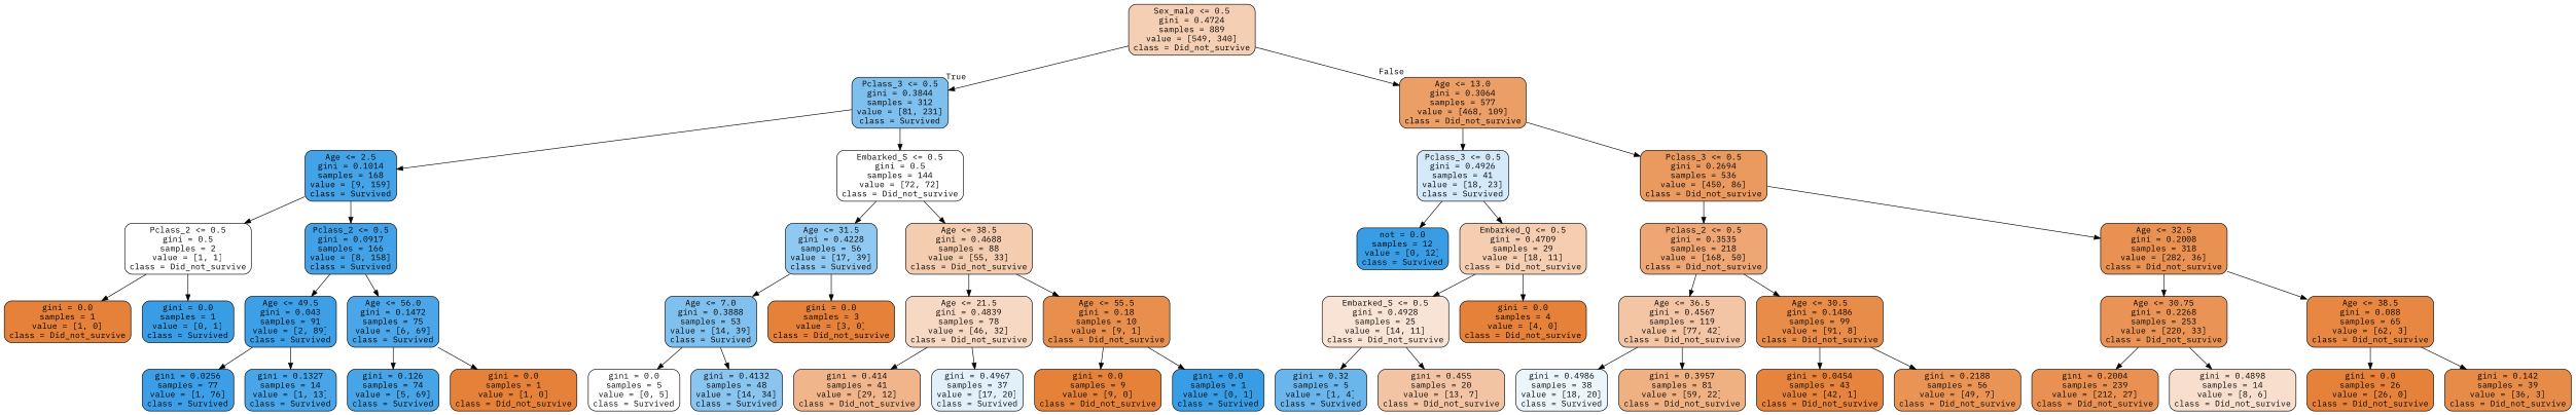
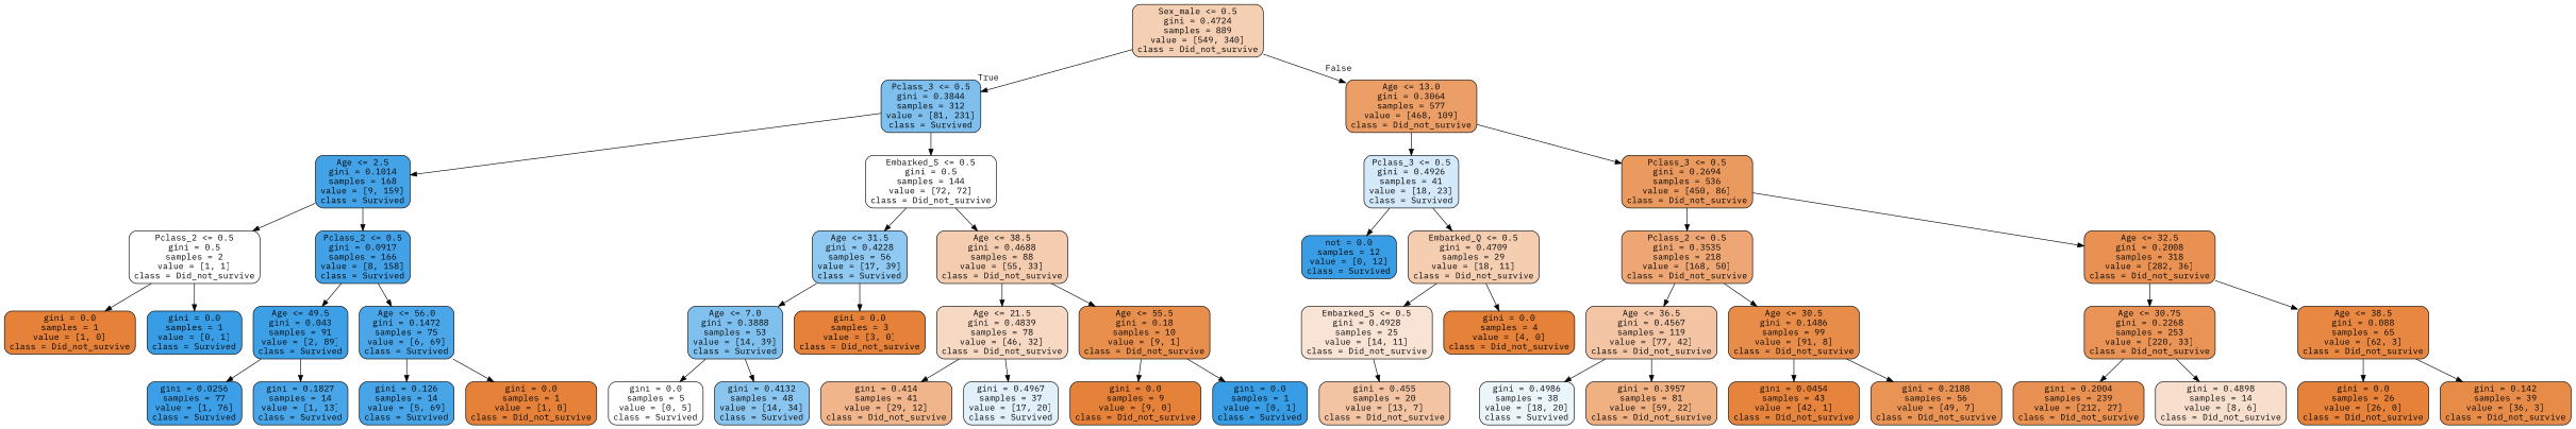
  digraph {
    fontname="IBM Plex Mono"
    node [color=black fillcolor="#e58139ff" fontname="IBM Plex Mono" shape=box style="filled, rounded"]
    edge [fontname="IBM Plex Mono"]
    n1 [fillcolor="#e5813961" label="Sex_male <= 0.5\ngini = 0.4724\nsamples = 889\nvalue = [549, 340]\nclass = Did_not_survive"]
    n2 [fillcolor="#399de5a6" label="Pclass_3 <= 0.5\ngini = 0.3844\nsamples = 312\nvalue = [81, 231]\nclass = Survived"]
    n3 [fillcolor="#e58139c4" label="Age <= 13.0\ngini = 0.3064\nsamples = 577\nvalue = [468, 109]\nclass = Did_not_survive"]
    n4 [fillcolor="#399de5f1" label="Age <= 2.5\ngini = 0.1014\nsamples = 168\nvalue = [9, 159]\nclass = Survived"]
    n5 [fillcolor="#e5813900" label="Embarked_S <= 0.5\ngini = 0.5\nsamples = 144\nvalue = [72, 72]\nclass = Did_not_survive"]
    n6 [fillcolor="#399de537" label="Pclass_3 <= 0.5\ngini = 0.4926\nsamples = 41\nvalue = [18, 23]\nclass = Survived"]
    n7 [fillcolor="#e58139ce" label="Pclass_3 <= 0.5\ngini = 0.2694\nsamples = 536\nvalue = [450, 86]\nclass = Did_not_survive"]
    n8 [fillcolor="#e5813900" label="Pclass_2 <= 0.5\ngini = 0.5\nsamples = 2\nvalue = [1, 1]\nclass = Did_not_survive"]
    n9 [fillcolor="#399de5f2" label="Pclass_2 <= 0.5\ngini = 0.0917\nsamples = 166\nvalue = [8, 158]\nclass = Survived"]
    n10 [fillcolor="#399de590" label="Age <= 31.5\ngini = 0.4228\nsamples = 56\nvalue = [17, 39]\nclass = Survived"]
    n11 [fillcolor="#e5813966" label="Age <= 38.5\ngini = 0.4688\nsamples = 88\nvalue = [55, 33]\nclass = Did_not_survive"]
    n12 [label="gini = 0.0\nsamples = 1\nvalue = [1, 0]\nclass = Did_not_survive"]
    n13 [fillcolor="#399de5ff" label="gini = 0.0\nsamples = 1\nvalue = [0, 1]\nclass = Survived"]
    n14 [fillcolor="#399de5f9" label="Age <= 49.5\ngini = 0.043\nsamples = 91\nvalue = [2, 89]\nclass = Survived"]
    n15 [fillcolor="#399de5e9" label="Age <= 56.0\ngini = 0.1472\nsamples = 75\nvalue = [6, 69]\nclass = Survived"]
    n16 [fillcolor="#399de5fc" label="gini = 0.0256\nsamples = 77\nvalue = [1, 76]\nclass = Survived"]
-   n17 [fillcolor="#399de5eb" label="gini = 0.1327\nsamples = 14\nvalue = [1, 13]\nclass = Survived"]
-   n18 [fillcolor="#399de5ed" label="gini = 0.126\nsamples = 74\nvalue = [5, 69]\nclass = Survived"]
+   n17 [fillcolor="#399de5eb" label="gini = 0.1827\nsamples = 14\nvalue = [1, 13]\nclass = Survived"]
+   n18 [fillcolor="#399de5ed" label="gini = 0.126\nsamples = 14\nvalue = [5, 69]\nclass = Survived"]
    n19 [label="gini = 0.0\nsamples = 1\nvalue = [1, 0]\nclass = Did_not_survive"]
    n20 [fillcolor="#399de5a3" label="Age <= 7.0\ngini = 0.3888\nsamples = 53\nvalue = [14, 39]\nclass = Survived"]
    n21 [label="gini = 0.0\nsamples = 3\nvalue = [3, 0]\nclass = Did_not_survive"]
    n22 [fillcolor="#e581394e" label="Age <= 21.5\ngini = 0.4839\nsamples = 78\nvalue = [46, 32]\nclass = Did_not_survive"]
    n23 [fillcolor="#e58139e3" label="Age <= 55.5\ngini = 0.18\nsamples = 10\nvalue = [9, 1]\nclass = Did_not_survive"]
    n24 [fillcolor="#e5813900" label="gini = 0.0\nsamples = 5\nvalue = [0, 5]\nclass = Survived"]
    n25 [fillcolor="#399de596" label="gini = 0.4132\nsamples = 48\nvalue = [14, 34]\nclass = Survived"]
    n26 [fillcolor="#e5813995" label="gini = 0.414\nsamples = 41\nvalue = [29, 12]\nclass = Did_not_survive"]
    n27 [fillcolor="#399de526" label="gini = 0.4967\nsamples = 37\nvalue = [17, 20]\nclass = Survived"]
    n28 [label="gini = 0.0\nsamples = 9\nvalue = [9, 0]\nclass = Did_not_survive"]
    n29 [fillcolor="#399de5ff" label="gini = 0.0\nsamples = 1\nvalue = [0, 1]\nclass = Survived"]
    n30 [fillcolor="#399de5ff" label="not = 0.0\nsamples = 12\nvalue = [0, 12]\nclass = Survived"]
    n31 [fillcolor="#e5813963" label="Embarked_Q <= 0.5\ngini = 0.4709\nsamples = 29\nvalue = [18, 11]\nclass = Did_not_survive"]
    n32 [fillcolor="#e58139b3" label="Pclass_2 <= 0.5\ngini = 0.3535\nsamples = 218\nvalue = [168, 50]\nclass = Did_not_survive"]
    n33 [fillcolor="#e58139de" label="Age <= 32.5\ngini = 0.2008\nsamples = 318\nvalue = [282, 36]\nclass = Did_not_survive"]
    n34 [fillcolor="#e5813937" label="Embarked_S <= 0.5\ngini = 0.4928\nsamples = 25\nvalue = [14, 11]\nclass = Did_not_survive"]
    n35 [label="gini = 0.0\nsamples = 4\nvalue = [4, 0]\nclass = Did_not_survive"]
-   n36 [fillcolor="#399de5bf" label="gini = 0.32\nsamples = 5\nvalue = [1, 4]\nclass = Survived"]
    n37 [fillcolor="#e5813976" label="gini = 0.455\nsamples = 20\nvalue = [13, 7]\nclass = Did_not_survive"]
    n38 [fillcolor="#e5813974" label="Age <= 36.5\ngini = 0.4567\nsamples = 119\nvalue = [77, 42]\nclass = Did_not_survive"]
    n39 [fillcolor="#e58139e9" label="Age <= 30.5\ngini = 0.1486\nsamples = 99\nvalue = [91, 8]\nclass = Did_not_survive"]
    n40 [fillcolor="#e58139d9" label="Age <= 30.75\ngini = 0.2268\nsamples = 253\nvalue = [220, 33]\nclass = Did_not_survive"]
    n41 [fillcolor="#e58139f3" label="Age <= 38.5\ngini = 0.088\nsamples = 65\nvalue = [62, 3]\nclass = Did_not_survive"]
    n42 [fillcolor="#399de519" label="gini = 0.4986\nsamples = 38\nvalue = [18, 20]\nclass = Survived"]
    n43 [fillcolor="#e58139a0" label="gini = 0.3957\nsamples = 81\nvalue = [59, 22]\nclass = Did_not_survive"]
    n44 [fillcolor="#e58139f9" label="gini = 0.0454\nsamples = 43\nvalue = [42, 1]\nclass = Did_not_survive"]
    n45 [fillcolor="#e58139db" label="gini = 0.2188\nsamples = 56\nvalue = [49, 7]\nclass = Did_not_survive"]
    n46 [fillcolor="#e58139df" label="gini = 0.2004\nsamples = 239\nvalue = [212, 27]\nclass = Did_not_survive"]
    n47 [fillcolor="#e5813940" label="gini = 0.4898\nsamples = 14\nvalue = [8, 6]\nclass = Did_not_survive"]
    n48 [label="gini = 0.0\nsamples = 26\nvalue = [26, 0]\nclass = Did_not_survive"]
    n49 [fillcolor="#e58139ea" label="gini = 0.142\nsamples = 39\nvalue = [36, 3]\nclass = Did_not_survive"]
    n1 -> n2 [headlabel=True labelangle=45 labeldistance=2.5]
    n1 -> n3 [headlabel=False labelangle=-45 labeldistance=2.5]
    n2 -> n4
    n2 -> n5
    n3 -> n6
    n3 -> n7
    n4 -> n8
    n4 -> n9
    n5 -> n10
    n5 -> n11
    n6 -> n30
    n6 -> n31
    n7 -> n32
    n7 -> n33
    n8 -> n12
    n8 -> n13
    n9 -> n14
    n9 -> n15
    n10 -> n20
    n10 -> n21
    n11 -> n22
    n11 -> n23
    n14 -> n16
    n14 -> n17
    n15 -> n18
    n15 -> n19
    n20 -> n24
    n20 -> n25
    n22 -> n26
    n22 -> n27
    n23 -> n28
    n23 -> n29
    n31 -> n34
    n31 -> n35
    n32 -> n38
    n32 -> n39
    n33 -> n40
    n33 -> n41
-   n34 -> n36
    n34 -> n37
    n38 -> n42
    n38 -> n43
    n39 -> n44
    n39 -> n45
    n40 -> n46
    n40 -> n47
    n41 -> n48
    n41 -> n49
  }
